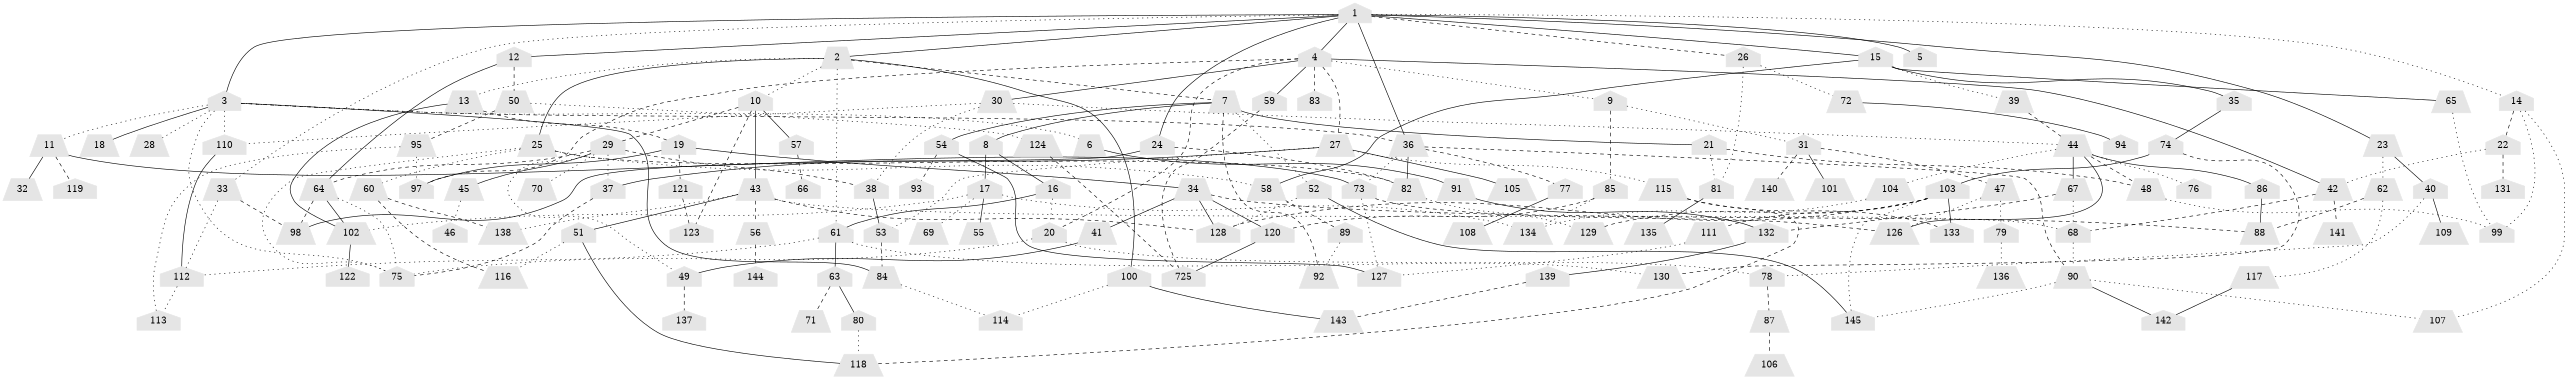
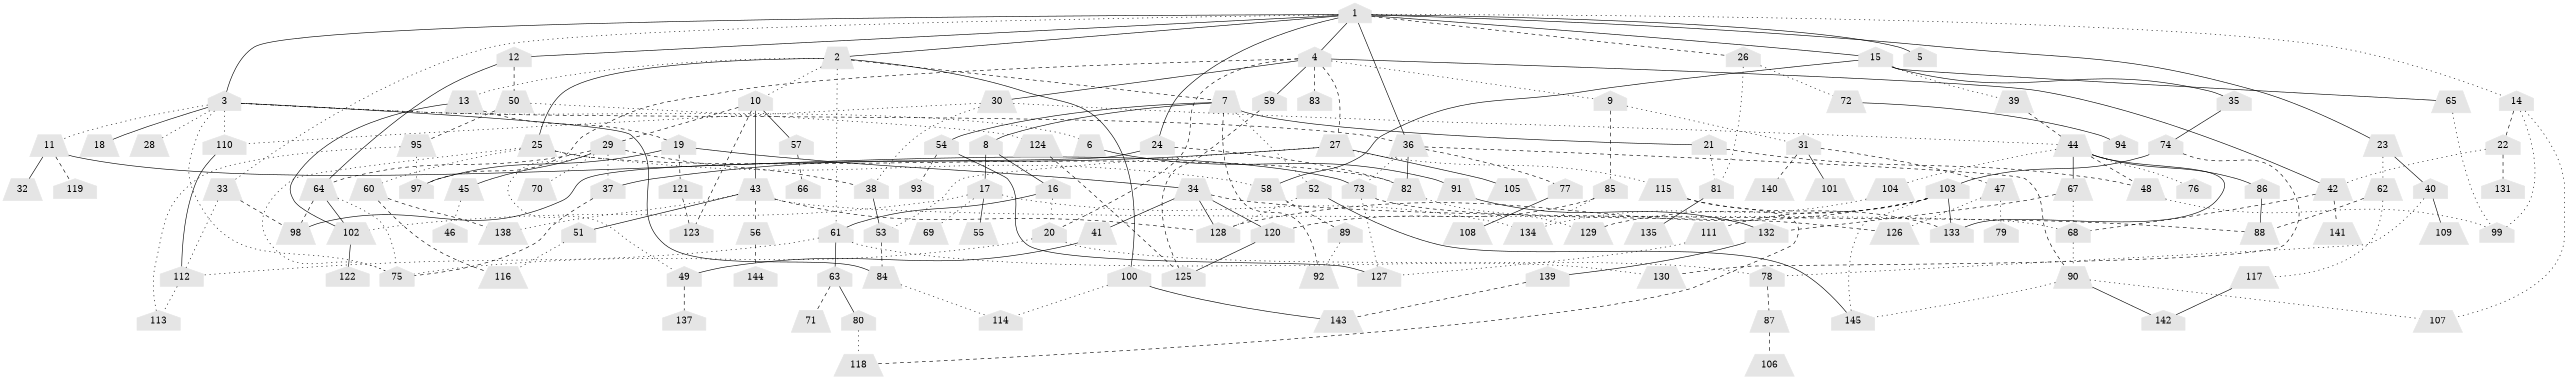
  graph {
    node [color=gray90 shape=house style=filled]
    edge [style=dotted]
    2 [shape=trapezium]
    1
    3
    4
    5
    12
    14
    15
    23 [shape=trapezium]
    24
    26
    33 [shape=trapezium]
    36 [shape=trapezium]
    7 [shape=trapezium]
    10
    13 [shape=trapezium]
    25 [shape=trapezium]
    61
    100
    6 [shape=trapezium]
    11 [shape=trapezium]
    18 [shape=trapezium]
    28 [shape=trapezium]
    75
    84 [shape=trapezium]
    110
    9
    20
    27 [shape=trapezium]
    30 [shape=trapezium]
    42 [shape=trapezium]
    59
    83
    97
    50 [shape=trapezium]
    64 [shape=trapezium]
    22
    99
    107 [shape=trapezium]
    35
    39 [shape=trapezium]
    58 [shape=trapezium]
    65 [shape=trapezium]
    40
    62 [shape=trapezium]
    82 [shape=trapezium]
    98 [shape=trapezium]
    81
    72 [shape=trapezium]
    112
    73
    77
    90 [shape=trapezium]
    8
    21
    52
    54
    92 [shape=trapezium]
    29
    43 [shape=trapezium]
    57
    123
    19
    102 [shape=trapezium]
    60 [shape=trapezium]
    78
    63
    114
    143 [shape=trapezium]
    91 [shape=trapezium]
    32 [shape=trapezium]
    119
    31
    85
    130 [shape=trapezium]
    37
    53
    105 [shape=trapezium]
    115 [shape=trapezium]
    38
    44 [shape=trapezium]
    68
    141 [shape=trapezium]
-   125 [label=725]
+   125
    132
    16
    17
    48 [shape=trapezium]
    128
    145
    93
    127
    55 [shape=trapezium]
    69 [shape=trapezium]
    134 [shape=trapezium]
    88 [shape=trapezium]
    47 [shape=trapezium]
    101 [shape=trapezium]
    140 [shape=trapezium]
    120
    45 [shape=trapezium]
    49
    70 [shape=trapezium]
    51
    56 [shape=trapezium]
    138 [shape=trapezium]
    66
    126 [shape=trapezium]
    95 [shape=trapezium]
    124 [shape=trapezium]
    34 [shape=trapezium]
    121
    122
    131
    74
    89
    41 [shape=trapezium]
    135 [shape=trapezium]
    109 [shape=trapezium]
    117 [shape=trapezium]
    129 [shape=trapezium]
    116 [shape=trapezium]
    94
    133
    118 [shape=trapezium]
    46
    137
    67 [shape=trapezium]
    76
    86
    104 [shape=trapezium]
    79
    113
    103
    108 [shape=trapezium]
    142
    87 [shape=trapezium]
    144
-   136 [shape=trapezium]
    71 [shape=trapezium]
    80
    139
    111 [shape=trapezium]
    106 [shape=trapezium]
    2 -- 7 [style=dashed]
    2 -- 10
    2 -- 13
    2 -- 25 [style=solid]
    2 -- 61
    2 -- 100 [style=solid]
    1 -- 2 [style=solid]
    1 -- 3 [style=solid]
    1 -- 4 [style=solid]
    1 -- 5 [style=solid]
    1 -- 12 [style=solid]
    1 -- 14
    1 -- 15 [style=solid]
    1 -- 23 [style=solid]
    1 -- 24 [style=solid]
    1 -- 26 [style=dashed]
    1 -- 33
    1 -- 36 [style=solid]
    3 -- 36 [style=dashed]
    3 -- 6
    3 -- 11
    3 -- 18 [style=solid]
    3 -- 28
    3 -- 75
    3 -- 84 [style=solid]
    3 -- 110
    4 -- 9
    4 -- 20 [style=dashed]
    4 -- 27 [style=dashed]
    4 -- 30 [style=solid]
    4 -- 42 [style=solid]
    4 -- 59 [style=solid]
    4 -- 83 [style=dashed]
    4 -- 97 [style=dashed]
    12 -- 50 [style=dashed]
    12 -- 64 [style=solid]
    14 -- 22 [style=dashed]
    14 -- 99
    14 -- 107
    15 -- 35 [style=solid]
    15 -- 39
    15 -- 58 [style=solid]
    15 -- 65 [style=solid]
    23 -- 40 [style=solid]
    23 -- 62
    24 -- 82 [style=dashed]
    24 -- 98 [style=solid]
    26 -- 81
    26 -- 72
    33 -- 98 [style=dashed]
    33 -- 112
    36 -- 82 [style=solid]
    36 -- 73
    36 -- 77 [style=dashed]
    36 -- 90 [style=dashed]
    7 -- 8 [style=solid]
    7 -- 21 [style=solid]
    7 -- 52
    7 -- 54 [style=solid]
    7 -- 92 [style=dashed]
    10 -- 29 [style=dashed]
    10 -- 43 [style=solid]
    10 -- 57 [style=solid]
    10 -- 123 [style=dashed]
    13 -- 19 [style=dashed]
    13 -- 102 [style=solid]
    25 -- 75
    25 -- 58
    25 -- 82 [style=dashed]
    25 -- 60
    61 -- 112
    61 -- 78
    61 -- 63 [style=solid]
    100 -- 114
    100 -- 143 [style=solid]
    6 -- 91 [style=solid]
    11 -- 73 [style=solid]
    11 -- 32 [style=solid]
    11 -- 119 [style=dashed]
    84 -- 114
    110 -- 112 [style=solid]
    9 -- 31
    9 -- 85 [style=dashed]
    20 -- 75
    20 -- 130
    27 -- 37 [style=solid]
    27 -- 53
    27 -- 105 [style=solid]
    27 -- 115
    30 -- 110
    30 -- 38
    30 -- 44
    42 -- 68 [style=dashed]
    42 -- 141 [style=dashed]
    59 -- 125 [style=dashed]
    50 -- 95 [style=dashed]
    50 -- 124
    64 -- 75
    64 -- 98 [style=dashed]
    64 -- 102 [style=solid]
    22 -- 42
    22 -- 131 [style=dashed]
    35 -- 74 [style=solid]
    39 -- 44 [style=dashed]
    58 -- 89 [style=dashed]
    65 -- 99
    40 -- 78
    40 -- 109 [style=solid]
    62 -- 88 [style=dashed]
    62 -- 117
    82 -- 129
    81 -- 135 [style=solid]
    72 -- 94 [style=solid]
    112 -- 113
    73 -- 127
    73 -- 126 [style=dashed]
    77 -- 108 [style=solid]
    90 -- 107
    90 -- 145
    90 -- 142 [style=solid]
    8 -- 16 [style=solid]
    8 -- 17 [style=solid]
    21 -- 81
    21 -- 48 [style=dashed]
    52 -- 128
    52 -- 145 [style=solid]
    54 -- 93 [style=dashed]
    54 -- 127 [style=solid]
    29 -- 64 [style=dashed]
    29 -- 37
    29 -- 38 [style=dashed]
    29 -- 45 [style=solid]
    29 -- 49
    29 -- 70
    43 -- 68
    43 -- 128 [style=dashed]
    43 -- 51 [style=solid]
    43 -- 56 [style=dashed]
    43 -- 138
    57 -- 66 [style=dashed]
    19 -- 97 [style=solid]
    19 -- 34 [style=solid]
    19 -- 121 [style=dashed]
    102 -- 122 [style=solid]
    60 -- 138 [style=dashed]
    60 -- 116 [style=dashed]
    78 -- 87 [style=dashed]
    63 -- 71 [style=dashed]
    63 -- 80 [style=solid]
    91 -- 132 [style=solid]
    31 -- 47 [style=dashed]
    31 -- 101 [style=solid]
    31 -- 140 [style=dashed]
    85 -- 134
    85 -- 120 [style=dashed]
    37 -- 75 [style=dashed]
    53 -- 84 [style=dashed]
    115 -- 133 [style=dashed]
    115 -- 118 [style=dashed]
    38 -- 53 [style=solid]
    44 -- 48 [style=dashed]
-   44 -- 126 [style=solid]
+   44 -- 133 [style=solid]
    44 -- 67 [style=solid]
    44 -- 76
    44 -- 86 [style=solid]
    44 -- 104
    68 -- 90
    132 -- 139 [style=solid]
    16 -- 61 [style=solid]
    16 -- 20
    17 -- 102
    17 -- 55 [style=solid]
    17 -- 69
    17 -- 134
    48 -- 99
    47 -- 126
    47 -- 79
    120 -- 125 [style=solid]
    45 -- 46
    49 -- 137 [style=dashed]
    51 -- 116
-   51 -- 118 [style=solid]
    56 -- 144 [style=dashed]
    95 -- 97
    95 -- 113
    124 -- 125 [style=dashed]
    34 -- 128 [style=solid]
    34 -- 88 [style=dashed]
    34 -- 120 [style=solid]
    34 -- 41 [style=solid]
    121 -- 123 [style=dashed]
    74 -- 130 [style=dashed]
    74 -- 103 [style=solid]
    89 -- 92
    41 -- 49 [style=solid]
    117 -- 142 [style=solid]
    67 -- 68
    67 -- 132 [style=dashed]
    86 -- 88 [style=solid]
    104 -- 134
-   79 -- 136
    103 -- 128 [style=dashed]
    103 -- 145
    103 -- 129 [style=dashed]
    103 -- 133 [style=solid]
    103 -- 111 [style=dashed]
    87 -- 106 [style=dashed]
    80 -- 118
    139 -- 143 [style=dashed]
    111 -- 127
  }
